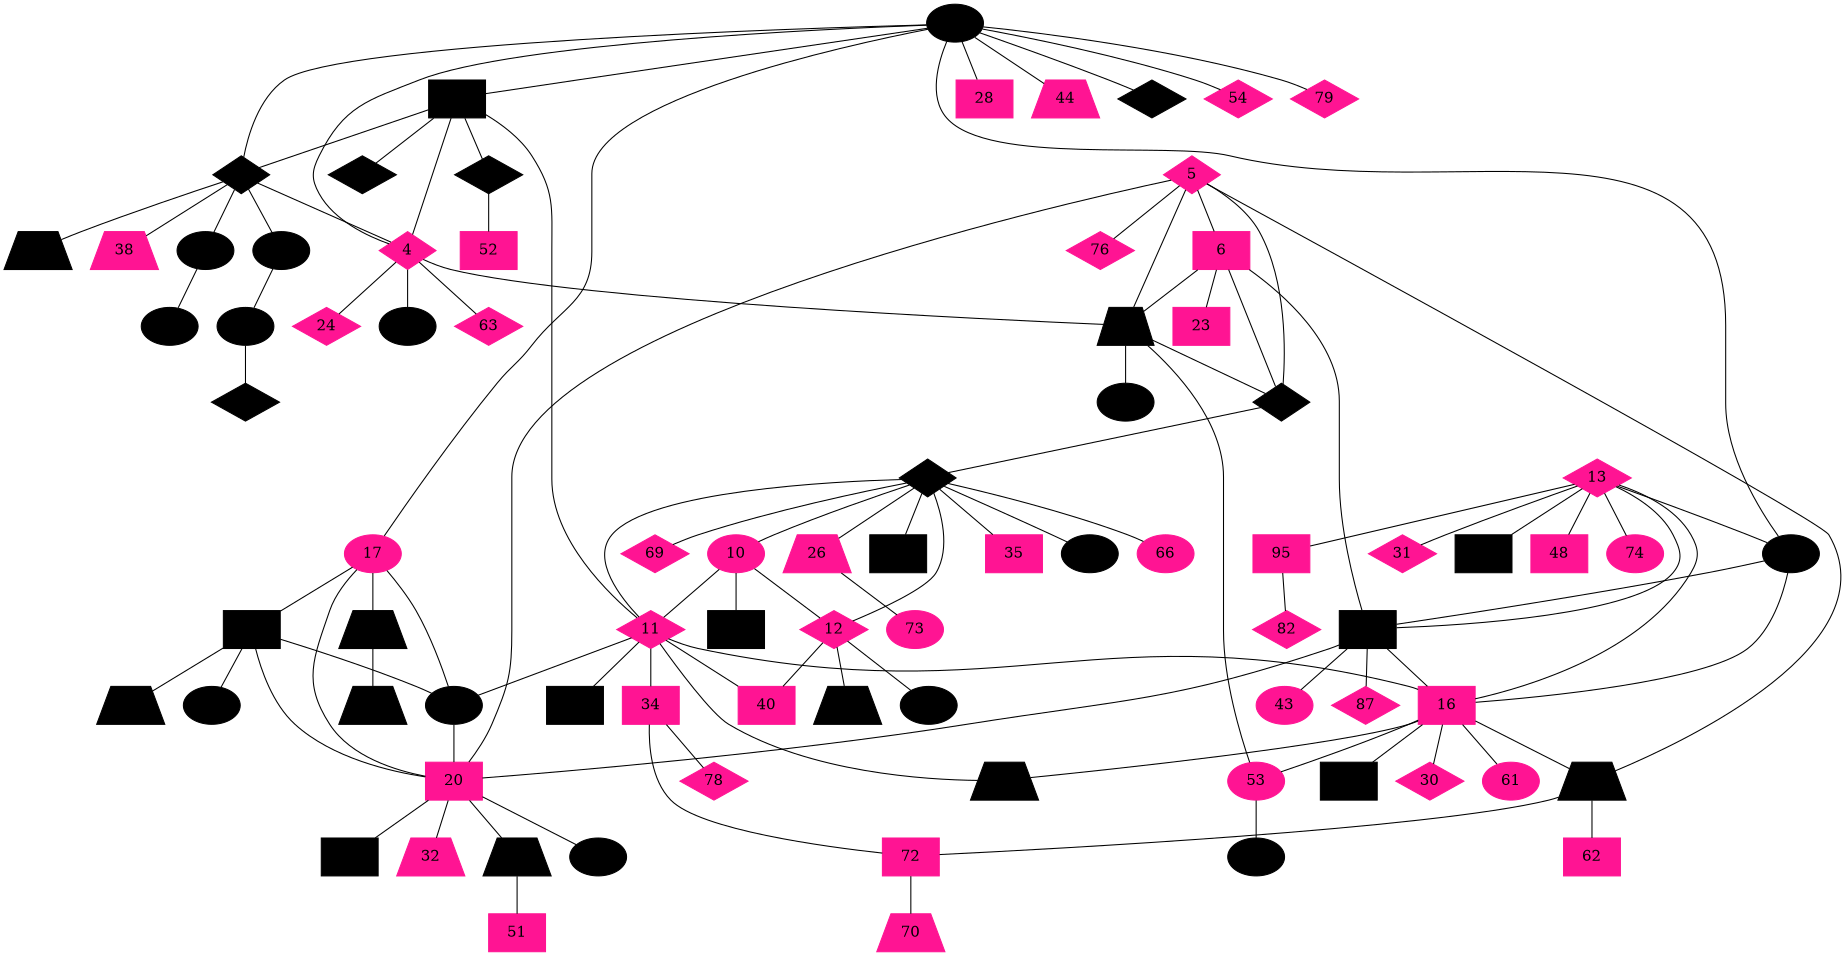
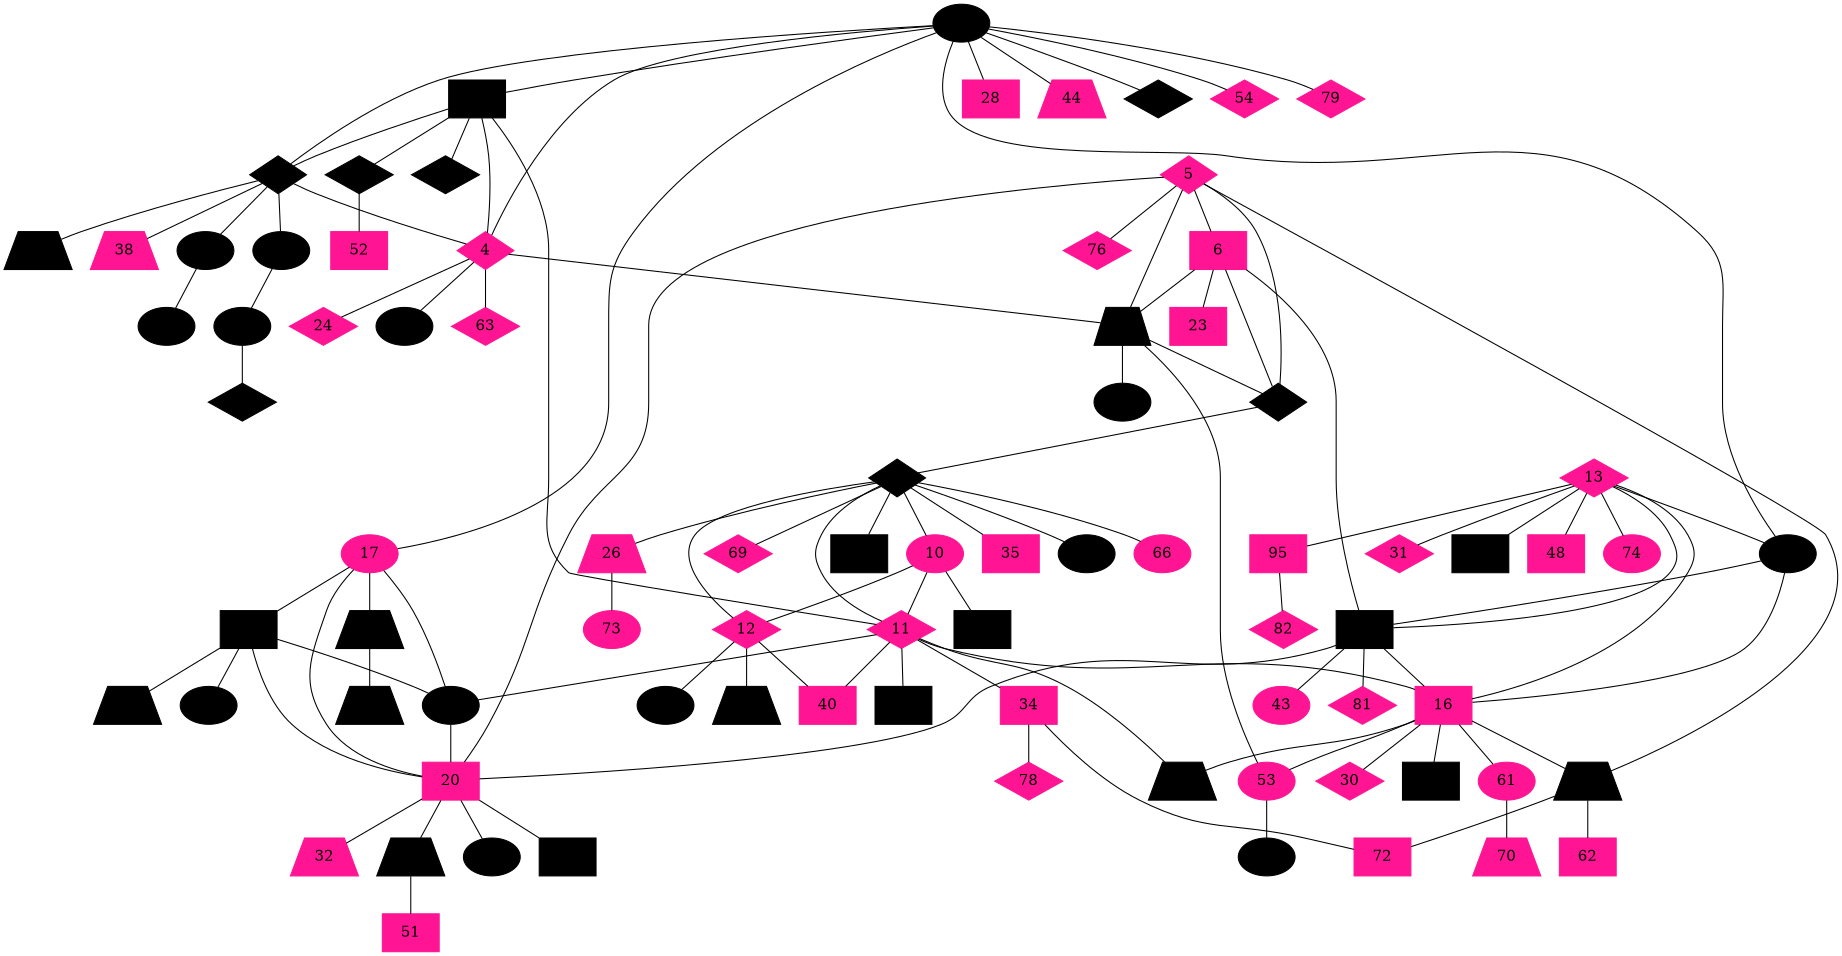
  graph {
    node [color=deeppink shape=box style=filled]
    1 [color=black shape=ellipse]
    2 [color=black]
    3 [color=black shape=diamond]
    4 [shape=diamond]
    14 [color=black shape=ellipse]
    17 [shape=ellipse]
    28
    44 [shape=trapezium]
    47 [color=black shape=diamond]
    54 [shape=diamond]
    79 [shape=diamond]
    11 [shape=diamond]
    41 [color=black shape=diamond]
    49 [color=black shape=diamond]
    25 [color=black shape=ellipse]
    29 [color=black shape=trapezium]
    38 [shape=trapezium]
    39 [color=black shape=ellipse]
    7 [color=black shape=trapezium]
    24 [shape=diamond]
    59 [color=black shape=ellipse]
    63 [shape=diamond]
    15 [color=black]
    16
    20
    19 [color=black shape=ellipse]
    18 [color=black]
    57 [color=black shape=trapezium]
    34
    60 [color=black]
    71 [color=black shape=trapezium]
    40
    52
    42 [color=black shape=ellipse]
    77 [color=black shape=ellipse]
    8 [color=black shape=diamond]
    53 [shape=ellipse]
    80 [color=black shape=ellipse]
    5 [shape=diamond]
    6
    36 [color=black shape=trapezium]
    76 [shape=diamond]
    23
    9 [color=black shape=diamond]
    32 [shape=trapezium]
    37 [color=black shape=trapezium]
    45 [color=black shape=ellipse]
    68 [color=black]
    72
    62
    43 [shape=ellipse]
-   81 [shape=diamond label=87]
+   81 [shape=diamond]
    67 [color=black shape=ellipse]
    10 [shape=ellipse]
    12 [shape=diamond]
    26 [shape=trapezium]
    27 [color=black]
    35
    50 [color=black shape=ellipse]
    66 [shape=ellipse]
    69 [shape=diamond]
    75 [color=black]
    21 [color=black shape=ellipse]
    65 [color=black shape=trapezium]
    73 [shape=ellipse]
    22 [color=black]
    30 [shape=diamond]
    61 [shape=ellipse]
    78 [shape=diamond]
    13 [shape=diamond]
    31 [shape=diamond]
    33 [color=black]
    48
    n74 [label=95]
    74 [shape=ellipse]
    82 [shape=diamond]
    70 [shape=trapezium]
    46 [color=black shape=trapezium]
    64 [color=black shape=ellipse]
    58 [color=black shape=trapezium]
    51
    56 [color=black shape=diamond]
    1 -- 2
    1 -- 3
    1 -- 4
    1 -- 14
    1 -- 17
    1 -- 28
    1 -- 44
    1 -- 47
    1 -- 54
    1 -- 79
    2 -- 3
    2 -- 4
    2 -- 11
    2 -- 41
    2 -- 49
    3 -- 4
    3 -- 25
    3 -- 29
    3 -- 38
    3 -- 39
    4 -- 7
    4 -- 24
    4 -- 59
    4 -- 63
    14 -- 15
    14 -- 16
    17 -- 20
    17 -- 19
    17 -- 18
    17 -- 57
    11 -- 16
    11 -- 19
    11 -- 34
    11 -- 60
    11 -- 71
    11 -- 40
    41 -- 52
    25 -- 42
    39 -- 77
    7 -- 8
    7 -- 53
    7 -- 80
    15 -- 16
    15 -- 20
    15 -- 43
    15 -- 81
    16 -- 71
    16 -- 53
    16 -- 36
    16 -- 22
    16 -- 30
    16 -- 61
    20 -- 32
    20 -- 37
    20 -- 45
    20 -- 68
    19 -- 20
    18 -- 20
    18 -- 19
    18 -- 46
    18 -- 64
    57 -- 58
    34 -- 72
    34 -- 78
    42 -- 56
    8 -- 9
    53 -- 67
    5 -- 7
    5 -- 20
    5 -- 8
    5 -- 6
    5 -- 36
    5 -- 76
    6 -- 7
    6 -- 15
    6 -- 8
    6 -- 23
    36 -- 72
    36 -- 62
    9 -- 11
    9 -- 10
    9 -- 12
    9 -- 26
    9 -- 27
    9 -- 35
    9 -- 50
    9 -- 66
    9 -- 69
    37 -- 51
    10 -- 11
    10 -- 12
    10 -- 75
    12 -- 40
    12 -- 21
    12 -- 65
    26 -- 73
-   72 -- 70
+   61 -- 70
    13 -- 14
    13 -- 15
    13 -- 16
    13 -- 31
    13 -- 33
    13 -- 48
    13 -- n74
    13 -- 74
    n74 -- 82
  }
